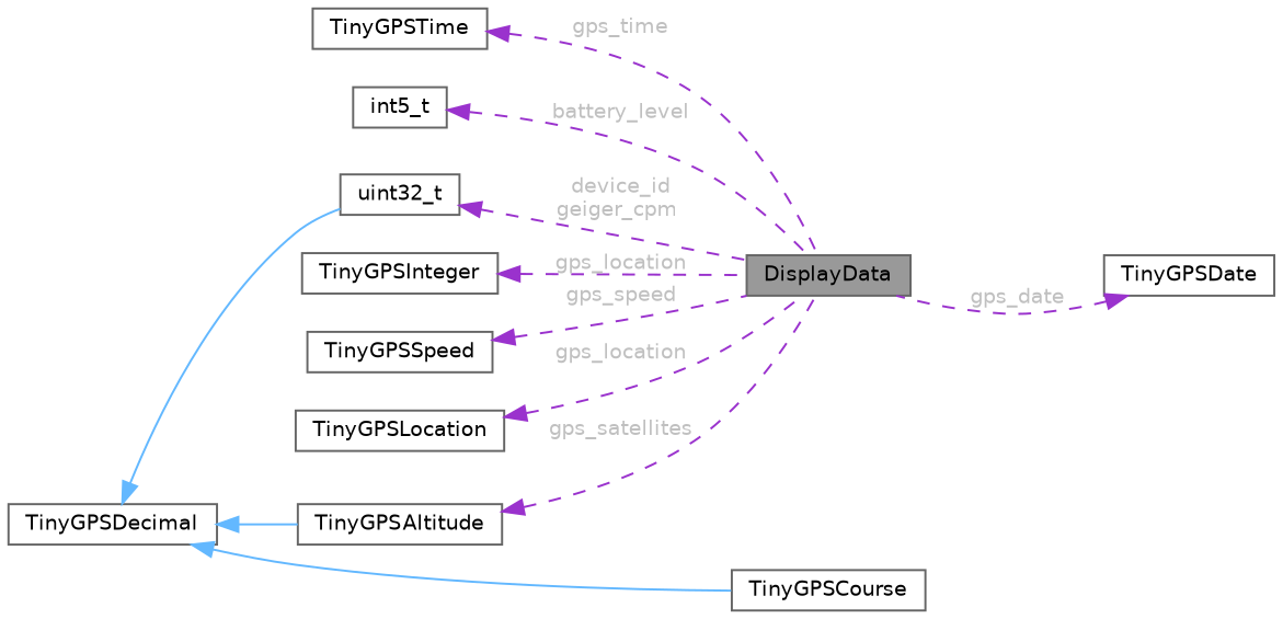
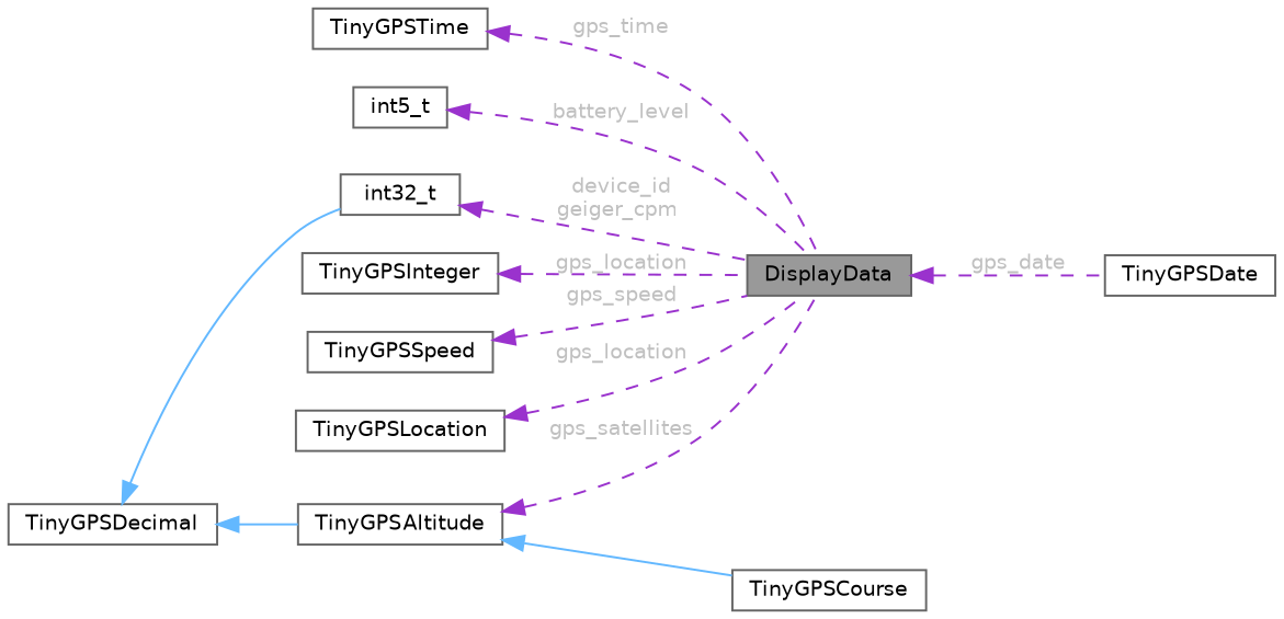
  digraph {
    rankdir=LR
    node [color=gray40 fillcolor=white fontname=Helvetica fontsize=10 shape=box style=filled]
    edge [color=darkorchid3 dir=back fontcolor=grey fontname=Helvetica fontsize=10 labelfontname=Helvetica labelfontsize=10 style=dashed]
    n1 [fillcolor=grey60 fontcolor=black height=0.2 label=DisplayData width=0.4]
-   n2 [height=0.2 label=uint32_t width=0.4]
+   n2 [height=0.2 label=int32_t width=0.4]
    n3 [height=0.2 label=TinyGPSInteger width=0.4]
    n4 [height=0.2 label=TinyGPSAltitude width=0.4]
    n5 [height=0.2 label=TinyGPSDecimal width=0.4]
    n6 [height=0.2 label=TinyGPSCourse width=0.4]
    n7 [height=0.2 label=TinyGPSSpeed width=0.4]
    n8 [height=0.2 label=TinyGPSLocation width=0.4]
    n9 [height=0.2 label=TinyGPSTime width=0.4]
    n10 [height=0.2 label=TinyGPSDate width=0.4]
    n11 [height=0.2 label=int5_t width=0.4]
    n2 -> n1 [label=" device_id\ngeiger_cpm"]
    n3 -> n1 [label=" gps_location"]
    n4 -> n1 [label=" gps_satellites"]
    n5 -> n2 [color=steelblue1 style=solid fontcolor=""]
    n5 -> n4 [color=steelblue1 style=solid fontcolor=""]
-   n5 -> n6 [color=steelblue1 style=solid fontcolor=""]
+   n4 -> n6 [color=steelblue1 style=solid fontcolor=""]
    n7 -> n1 [label=" gps_speed"]
    n8 -> n1 [label=" gps_location"]
    n9 -> n1 [label=" gps_time"]
-   n10 -> n1 [label=" gps_date"]
+   n1 -> n10 [label=" gps_date"]
    n11 -> n1 [label=" battery_level"]
  }
